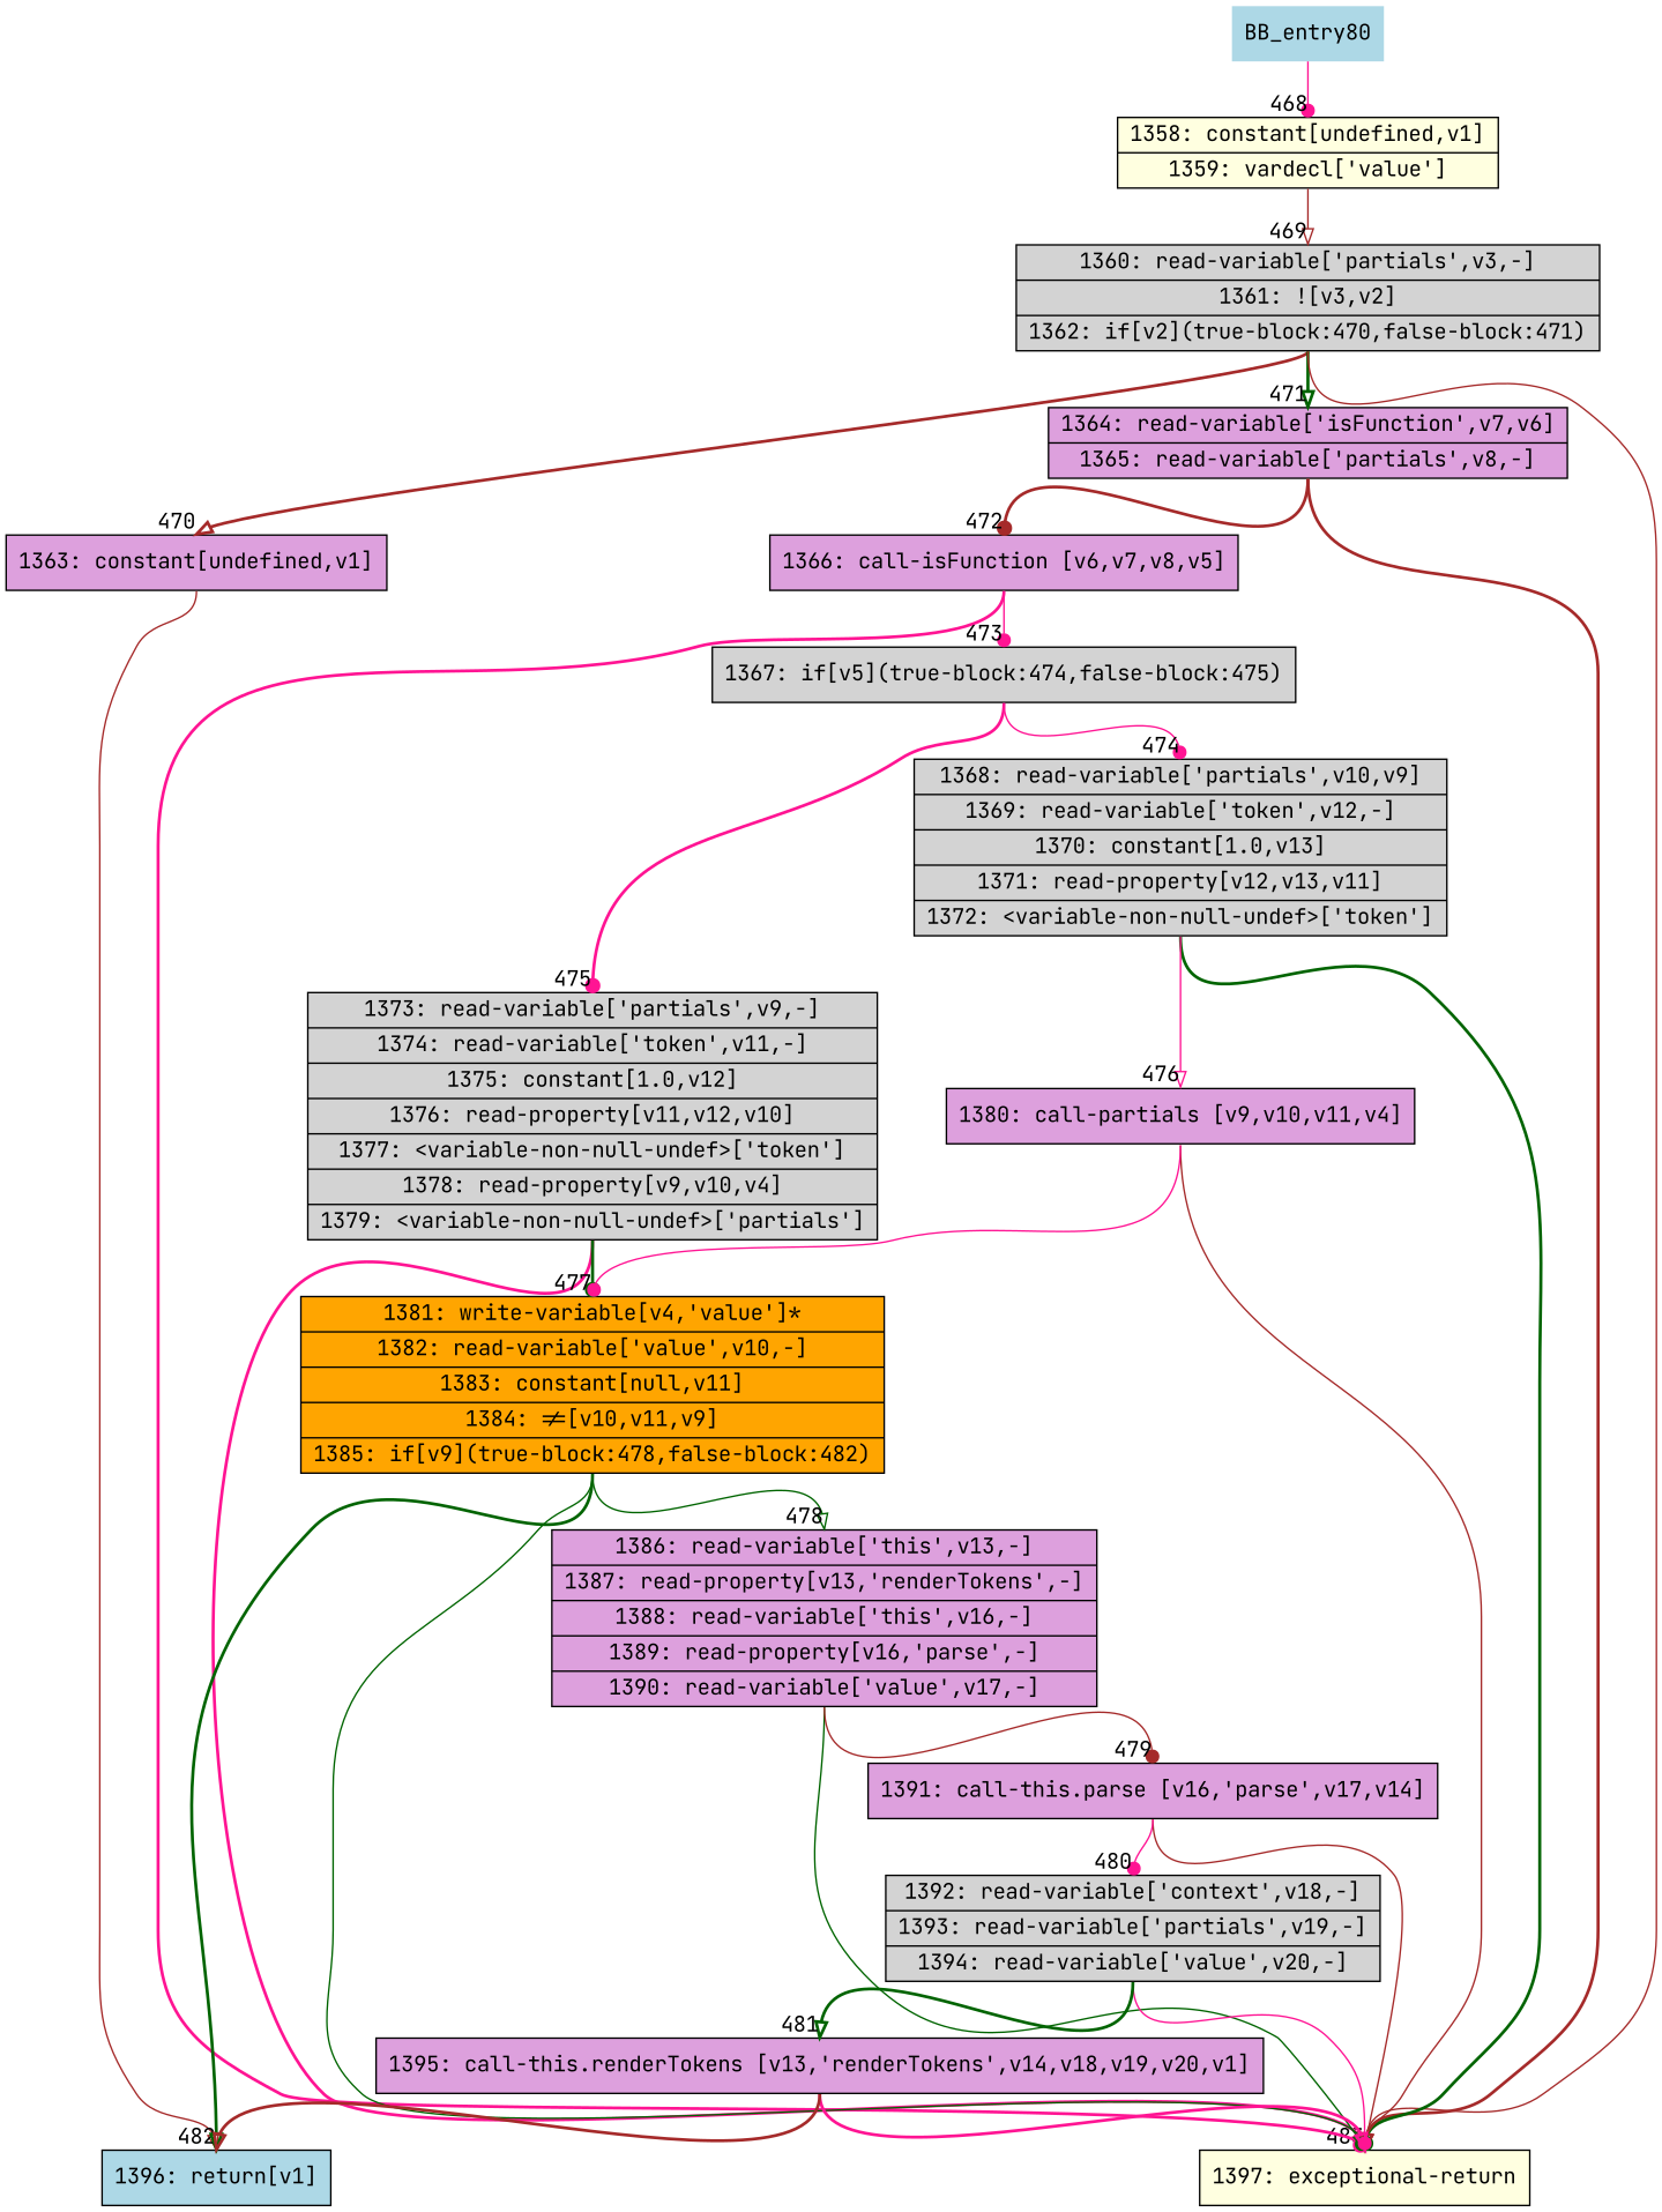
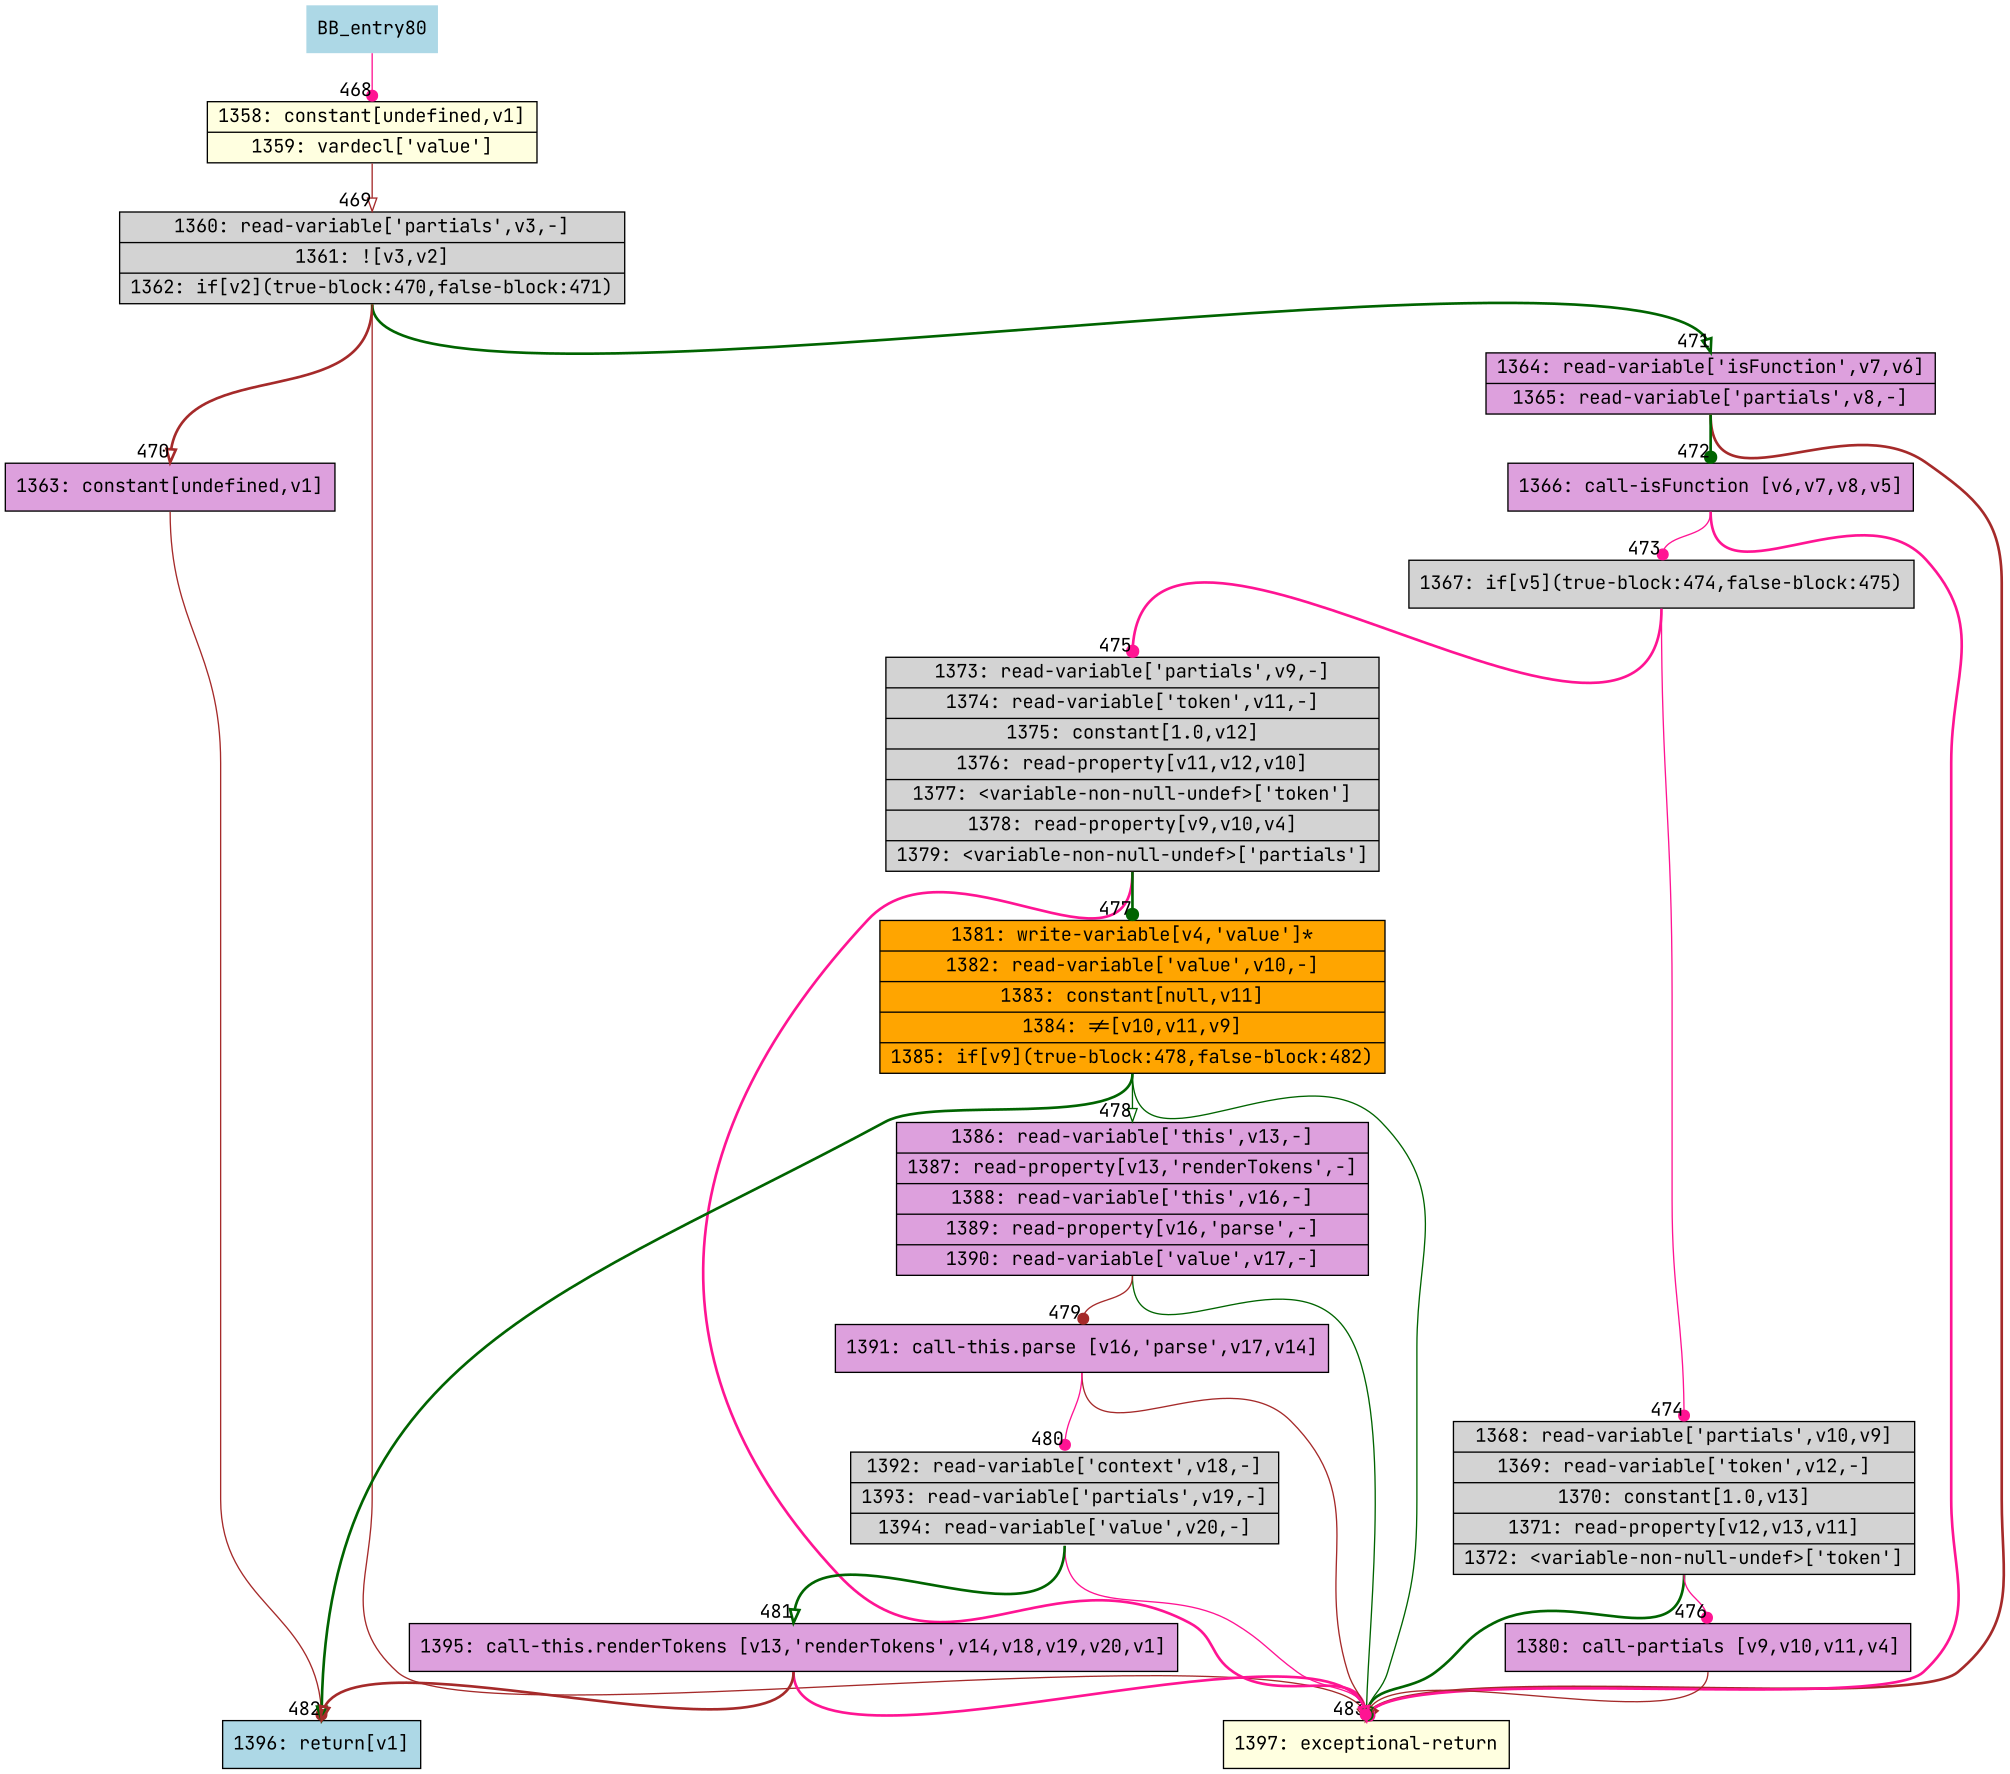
  digraph {
    fontname="JetBrains Mono"
    rankdir=TD
    node [fillcolor=plum fontname="JetBrains Mono" shape=record style=filled]
    edge [arrowhead=onormal color=deeppink fontname="JetBrains Mono" headport=n style=solid tailport=s]
    n1 [fillcolor=lightblue label=BB_entry80 shape=none]
    n2 [fillcolor=lightyellow label="{1358: constant[undefined,v1]|1359: vardecl['value']}"]
    n3 [fillcolor=lightgrey label="{1360: read-variable['partials',v3,-]|1361: ![v3,v2]|1362: if[v2](true-block:470,false-block:471)}"]
    n4 [label="{1363: constant[undefined,v1]}"]
    n5 [label="{1364: read-variable['isFunction',v7,v6]|1365: read-variable['partials',v8,-]}"]
    n6 [fillcolor=lightyellow label="{1397: exceptional-return}"]
    n7 [fillcolor=lightblue label="{1396: return[v1]}"]
    n8 [label="{1366: call-isFunction [v6,v7,v8,v5]}"]
    n9 [fillcolor=lightgrey label="{1367: if[v5](true-block:474,false-block:475)}"]
    n10 [fillcolor=lightgrey label="{1368: read-variable['partials',v10,v9]|1369: read-variable['token',v12,-]|1370: constant[1.0,v13]|1371: read-property[v12,v13,v11]|1372: \<variable-non-null-undef\>['token']}"]
    n11 [fillcolor=lightgrey label="{1373: read-variable['partials',v9,-]|1374: read-variable['token',v11,-]|1375: constant[1.0,v12]|1376: read-property[v11,v12,v10]|1377: \<variable-non-null-undef\>['token']|1378: read-property[v9,v10,v4]|1379: \<variable-non-null-undef\>['partials']}"]
    n12 [label="{1380: call-partials [v9,v10,v11,v4]}"]
    n13 [fillcolor=orange label="{1381: write-variable[v4,'value']*|1382: read-variable['value',v10,-]|1383: constant[null,v11]|1384: !=[v10,v11,v9]|1385: if[v9](true-block:478,false-block:482)}"]
    n14 [label="{1386: read-variable['this',v13,-]|1387: read-property[v13,'renderTokens',-]|1388: read-variable['this',v16,-]|1389: read-property[v16,'parse',-]|1390: read-variable['value',v17,-]}"]
    n15 [label="{1391: call-this.parse [v16,'parse',v17,v14]}"]
    n16 [fillcolor=lightgrey label="{1392: read-variable['context',v18,-]|1393: read-variable['partials',v19,-]|1394: read-variable['value',v20,-]}"]
    n17 [label="{1395: call-this.renderTokens [v13,'renderTokens',v14,v18,v19,v20,v1]}"]
    n1 -> n2 [arrowhead=dot headlabel="    468"]
    n2 -> n3 [color=brown headlabel="      469"]
    n3 -> n4 [color=brown headlabel="      470" style=bold]
    n3 -> n5 [color=darkgreen headlabel="      471" style=bold]
    n3 -> n6 [color=brown headlabel="      483"]
-   n4 -> n7 [color=brown headlabel="      482"]
+   n4 -> n7 [arrowhead=dot color=brown headlabel="      482"]
    n5 -> n6 [color=brown style=bold]
-   n5 -> n8 [arrowhead=dot color=brown headlabel="      472" style=bold]
+   n5 -> n8 [arrowhead=dot color=darkgreen headlabel="      472" style=bold]
    n8 -> n6 [arrowhead=dot style=bold]
    n8 -> n9 [arrowhead=dot headlabel="      473"]
    n9 -> n10 [arrowhead=dot headlabel="      474"]
    n9 -> n11 [arrowhead=dot headlabel="      475" style=bold]
    n10 -> n6 [arrowhead=dot color=darkgreen style=bold]
-   n10 -> n12 [headlabel="      476"]
+   n10 -> n12 [arrowhead=dot headlabel="      476"]
    n11 -> n6 [style=bold]
    n11 -> n13 [arrowhead=dot color=darkgreen headlabel="      477" style=bold]
    n12 -> n6 [color=brown]
-   n12 -> n13 [arrowhead=dot]
    n13 -> n6 [color=darkgreen]
    n13 -> n7 [color=darkgreen style=bold]
    n13 -> n14 [color=darkgreen headlabel="      478"]
    n14 -> n6 [arrowhead=dot color=darkgreen]
    n14 -> n15 [arrowhead=dot color=brown headlabel="      479"]
    n15 -> n6 [color=brown]
    n15 -> n16 [arrowhead=dot headlabel="      480"]
    n16 -> n6 [arrowhead=dot]
    n16 -> n17 [color=darkgreen headlabel="      481" style=bold]
    n17 -> n6 [style=bold]
    n17 -> n7 [color=brown style=bold]
  }
